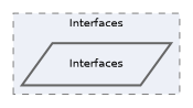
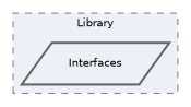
  digraph {
    compound=true
    n1 [color=gray40 fillcolor="#edf0f7" fontname=Helvetica fontsize=10 height=0.2 label=Interfaces shape=parallelogram style="filled,bold" width=0.4]
    subgraph cluster_1 {
      bgcolor="#edf0f7"
      fontname=Helvetica
      fontsize=10
-     label=Interfaces
+     label=Library
      pencolor=grey50
      style="filled,dashed"
      n1
    }
  }
